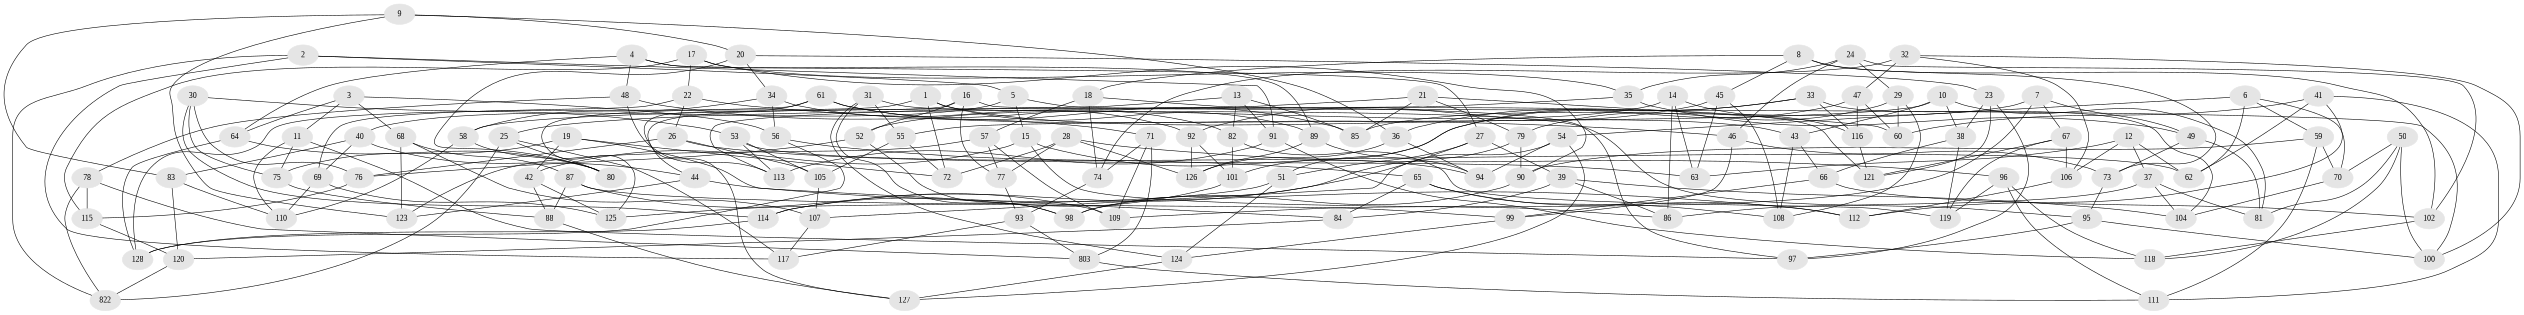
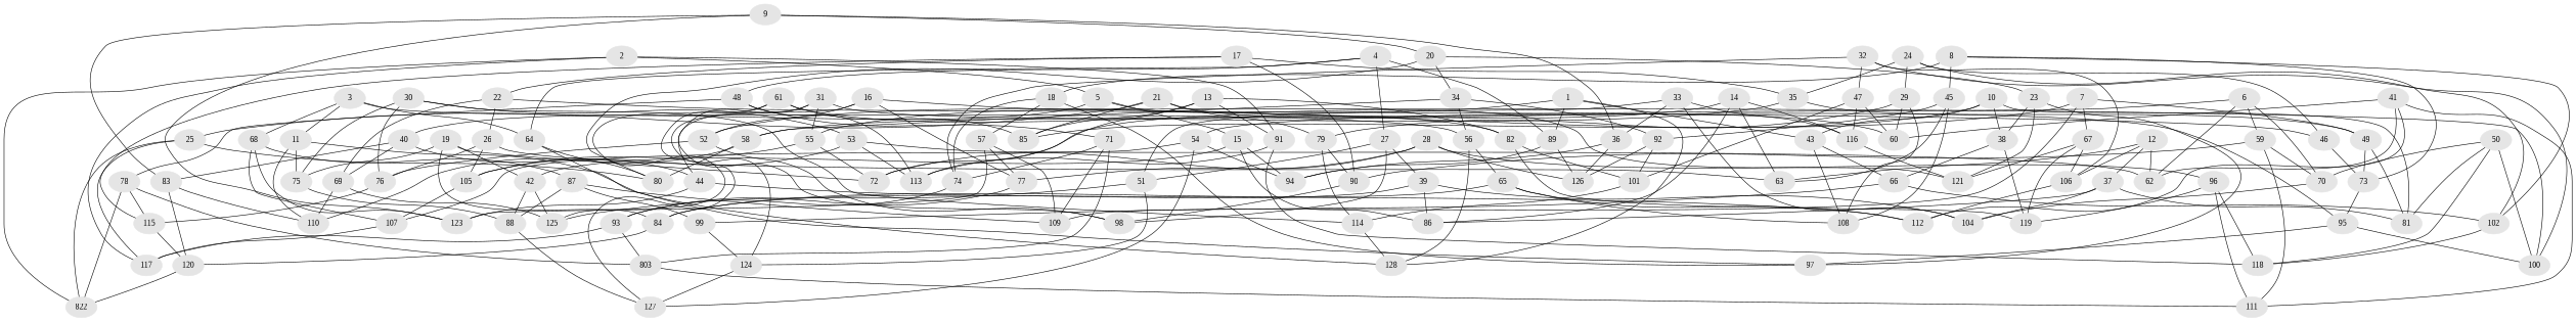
  graph {
    fontname="Liberation Serif"
    node [color=gray90 fontname="Liberation Serif" style=filled]
    edge [fontname="Liberation Serif"]
    1
    43
    72
    89
    128
    108
    66
    94
    126
    2
    5
    91
    117
    n14 [label=822]
    15
    40
    121
    113
    118
    3
    11
    56
    64
    68
    75
    97
    110
    65
    80
    123
    107
    87
    4
    27
    48
    39
    51
    98
    71
    78
    86
    42
    83
    44
    69
    6
    54
    59
    62
    70
    127
    90
    111
    104
    7
    49
    67
    85
    109
    73
    81
    106
    119
    8
    18
    45
    102
    57
    74
    63
    92
    95
    9
    20
    36
    23
    34
    120
    10
    38
    55
    105
    88
    12
    37
    112
    13
    82
    101
    14
    52
    116
    76
    125
    16
    77
    100
    93
    17
    22
    35
    115
    26
    46
    58
    19
    84
    21
    25
    60
    79
    114
    99
    24
    29
    124
    28
    96
    30
    53
    31
    32
    47
    33
    41
    n126 [label=803]
    50
    61
    1 -- 43
    1 -- 72
    1 -- 89
    1 -- 128
    43 -- 108
    43 -- 66
    89 -- 94
    89 -- 126
    66 -- 102
    66 -- 99
    2 -- 5
    2 -- 91
    2 -- 117
    2 -- n14
    5 -- 15
    5 -- 40
    5 -- 121
    91 -- 113
    91 -- 118
    15 -- 94
    15 -- 86
    15 -- 42
    40 -- 83
    40 -- 44
    40 -- 69
    3 -- 11
    3 -- 56
    3 -- 64
    3 -- 68
    11 -- 75
    11 -- 97
    11 -- 110
    56 -- 128
    56 -- 65
    64 -- 128
    64 -- 80
    68 -- 123
    68 -- 107
    68 -- 87
    75 -- 88
    65 -- 108
    65 -- 112
    65 -- 84
    107 -- 117
    87 -- 109
    87 -- 88
    87 -- 99
    4 -- 89
    4 -- 64
    4 -- 27
    4 -- 48
    27 -- 39
    27 -- 51
    27 -- 98
    48 -- 113
    48 -- 71
    48 -- 78
    39 -- 86
    39 -- 104
    39 -- 84
    51 -- 125
    51 -- 124
    71 -- 109
    71 -- 74
    71 -- n126
    78 -- n14
    78 -- 115
    78 -- n126
    42 -- 88
    42 -- 125
    83 -- 110
    83 -- 120
    44 -- 123
    44 -- 112
    69 -- 110
    69 -- 125
    6 -- 54
    6 -- 59
    6 -- 62
    6 -- 70
    54 -- 94
    54 -- 107
    54 -- 127
    59 -- 70
    59 -- 90
    59 -- 111
    70 -- 104
    90 -- 98
    7 -- 49
    7 -- 67
    7 -- 85
    7 -- 109
    49 -- 73
    49 -- 81
    67 -- 121
    67 -- 106
    67 -- 119
    73 -- 95
    106 -- 112
    8 -- 73
    8 -- 18
    8 -- 45
    8 -- 102
    18 -- 97
    18 -- 57
    18 -- 74
    45 -- 108
    45 -- 63
    45 -- 92
    102 -- 118
    57 -- 123
    57 -- 109
    57 -- 77
    74 -- 93
    92 -- 126
    92 -- 101
    95 -- 97
    95 -- 100
    9 -- 123
    9 -- 83
    9 -- 20
    9 -- 36
    20 -- 80
    20 -- 23
    20 -- 34
    36 -- 94
    36 -- 126
    23 -- 121
    23 -- 97
    23 -- 38
    34 -- 56
    34 -- 92
    34 -- 58
    120 -- n14
    10 -- 43
    10 -- 81
    10 -- 38
    10 -- 55
    38 -- 66
    38 -- 119
    55 -- 72
    55 -- 105
    105 -- 107
    88 -- 127
    12 -- 62
    12 -- 106
    12 -- 63
    12 -- 37
    37 -- 86
    37 -- 104
    37 -- 81
    13 -- 91
    13 -- 113
    13 -- 85
    13 -- 82
    82 -- 119
    82 -- 101
    101 -- 114
    14 -- 86
    14 -- 63
    14 -- 52
    14 -- 116
    52 -- 98
    52 -- 76
    116 -- 121
    76 -- 115
    16 -- 44
    16 -- 52
    16 -- 77
    16 -- 100
    77 -- 93
    93 -- 117
    93 -- n126
    17 -- 90
    17 -- 22
    17 -- 35
    17 -- 115
    22 -- 69
    22 -- 26
    22 -- 46
    35 -- 49
    35 -- 58
    115 -- 120
    26 -- 63
    26 -- 105
    26 -- 76
    46 -- 73
-   46 -- 99
    58 -- 110
    58 -- 80
    19 -- 72
    19 -- 75
    19 -- 42
    19 -- 84
    84 -- 120
    21 -- 85
    21 -- 25
    21 -- 60
    21 -- 79
    25 -- 117
    25 -- n14
    25 -- 80
    79 -- 90
    79 -- 114
    114 -- 128
    99 -- 124
    24 -- 102
    24 -- 35
    24 -- 46
    24 -- 29
    29 -- 108
    29 -- 60
    29 -- 79
    124 -- 127
    28 -- 72
    28 -- 126
    28 -- 77
    28 -- 96
    96 -- 118
    96 -- 111
    96 -- 119
    30 -- 75
    30 -- 76
    30 -- 114
    30 -- 53
    53 -- 113
    53 -- 62
    53 -- 105
    31 -- 98
    31 -- 95
    31 -- 55
    31 -- 124
    32 -- 106
    32 -- 74
    32 -- 100
    32 -- 47
    47 -- 101
    47 -- 116
    47 -- 60
    33 -- 51
    33 -- 104
    33 -- 36
    33 -- 116
    41 -- 62
    41 -- 111
    41 -- 112
    41 -- 60
    n126 -- 111
    50 -- 118
    50 -- 70
    50 -- 81
    50 -- 100
    61 -- 127
    61 -- 85
    61 -- 82
    61 -- 125
  }
